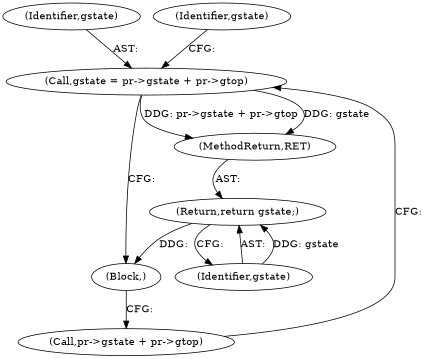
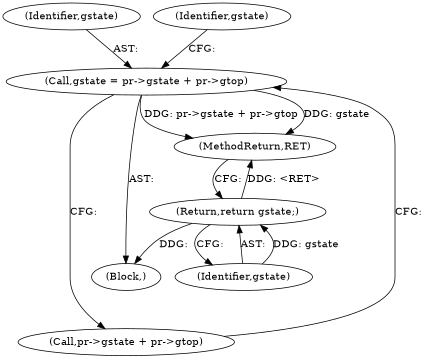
  digraph {
    n1 [label="(Call,gstate = pr->gstate + pr->gtop)"]
    n2 [label="(Block,)"]
    n3 [label="(Call,pr->gstate + pr->gtop)"]
    n4 [label="(MethodReturn,RET)"]
    n5 [label="(Return,return gstate;)"]
    n6 [label="(Identifier,gstate)"]
    n7 [label="(Identifier,gstate)"]
    n8 [label="(Identifier,gstate)"]
-   n1 -> n2 [label="CFG: "]
-   n2 -> n3 [label="CFG: "]
+   n1 -> n2 [label="AST: "]
+   n1 -> n3 [label="CFG: "]
    n1 -> n4 [label="DDG: gstate"]
    n1 -> n4 [label="DDG: pr->gstate + pr->gtop"]
    n3 -> n1 [label="CFG: "]
-   n4 -> n5 [label="AST: "]
+   n4 -> n5 [label="CFG: "]
    n5 -> n2 [label="DDG: "]
+   n5 -> n4 [label="DDG: <RET>"]
    n5 -> n6 [label="CFG: "]
    n6 -> n5 [label="AST: "]
    n6 -> n5 [label="DDG: gstate"]
    n7 -> n1 [label="AST: "]
    n8 -> n1 [label="CFG: "]
  }
